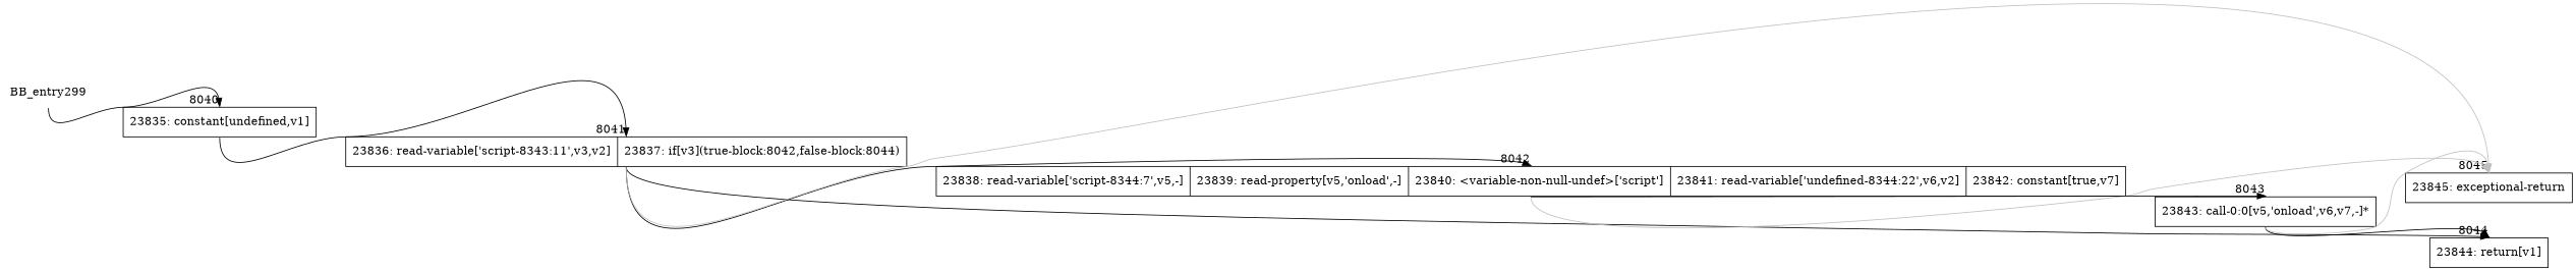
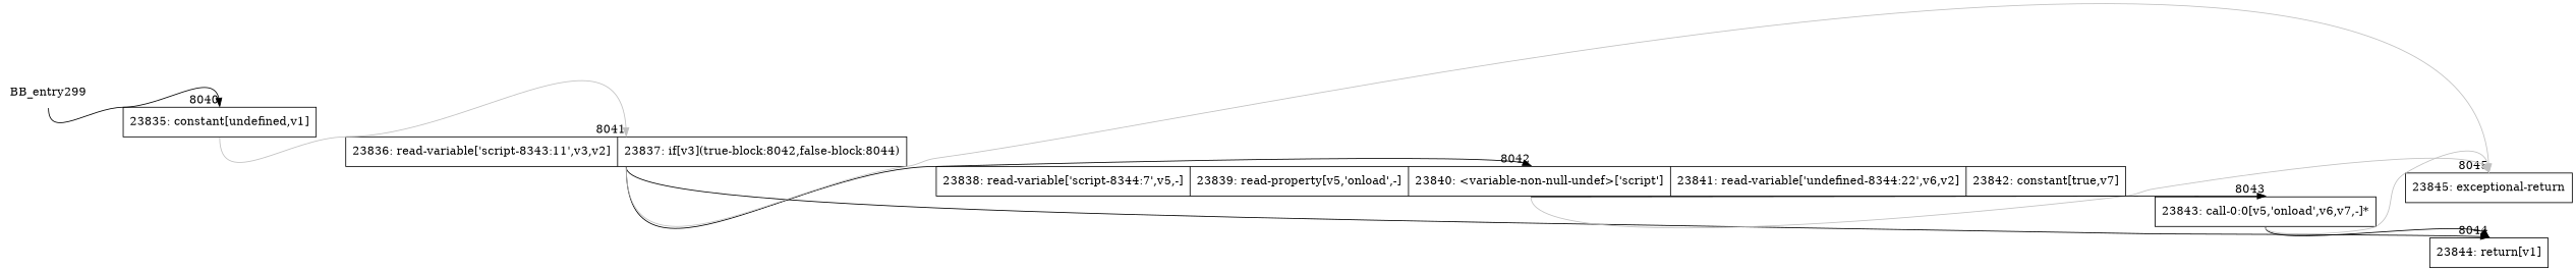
  digraph {
    rankdir=LR
    node [shape=record]
    edge [headport=n tailport=s]
    n1 [label=BB_entry299 shape=none]
    n2 [label="{23835: constant[undefined,v1]}"]
    n3 [label="{23836: read-variable['script-8343:11',v3,v2]|23837: if[v3](true-block:8042,false-block:8044)}"]
    n4 [label="{23838: read-variable['script-8344:7',v5,-]|23839: read-property[v5,'onload',-]|23840: \<variable-non-null-undef\>['script']|23841: read-variable['undefined-8344:22',v6,v2]|23842: constant[true,v7]}"]
    n5 [label="{23844: return[v1]}"]
    n6 [label="{23845: exceptional-return}"]
    n7 [label="{23843: call-0:0[v5,'onload',v6,v7,-]*}"]
    n1 -> n2 [headlabel="    8040"]
-   n2 -> n3 [headlabel="      8041"]
+   n2 -> n3 [headlabel="      8041" color=gray]
    n3 -> n4 [headlabel="      8042"]
    n3 -> n5 [headlabel="      8044"]
    n3 -> n6 [color=gray headlabel="      8045"]
    n4 -> n6 [color=gray]
    n4 -> n7 [headlabel="      8043"]
    n7 -> n5
    n7 -> n6 [color=gray]
  }
